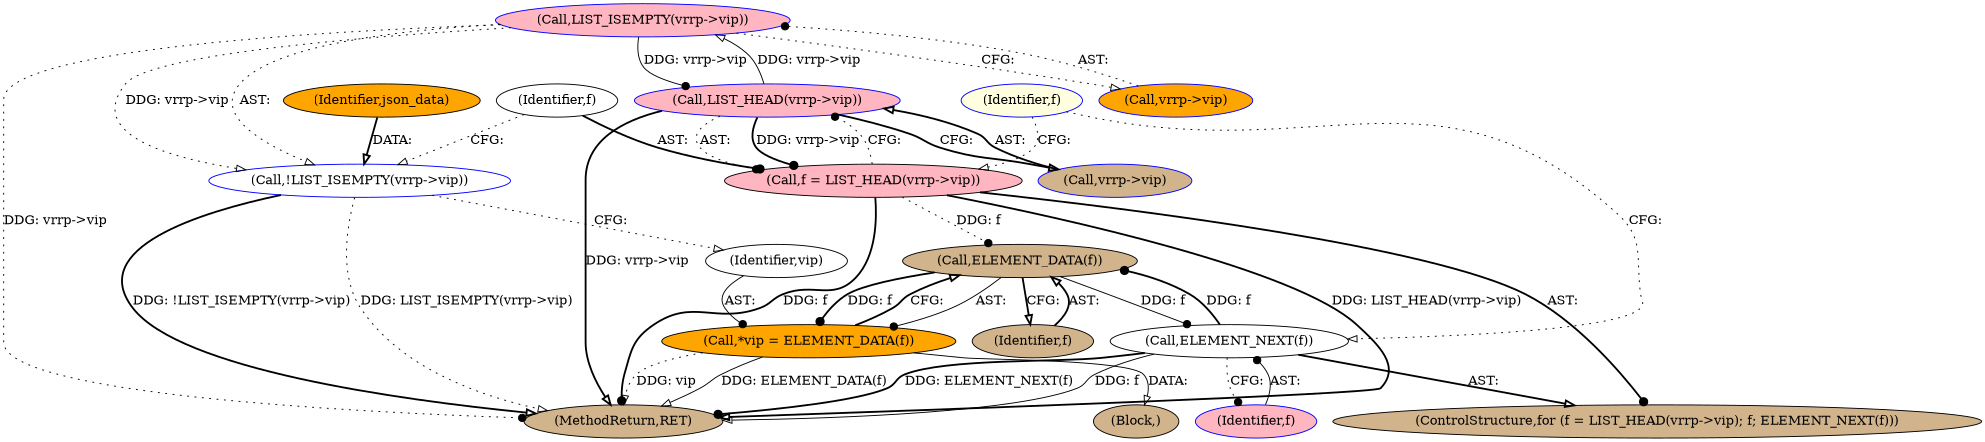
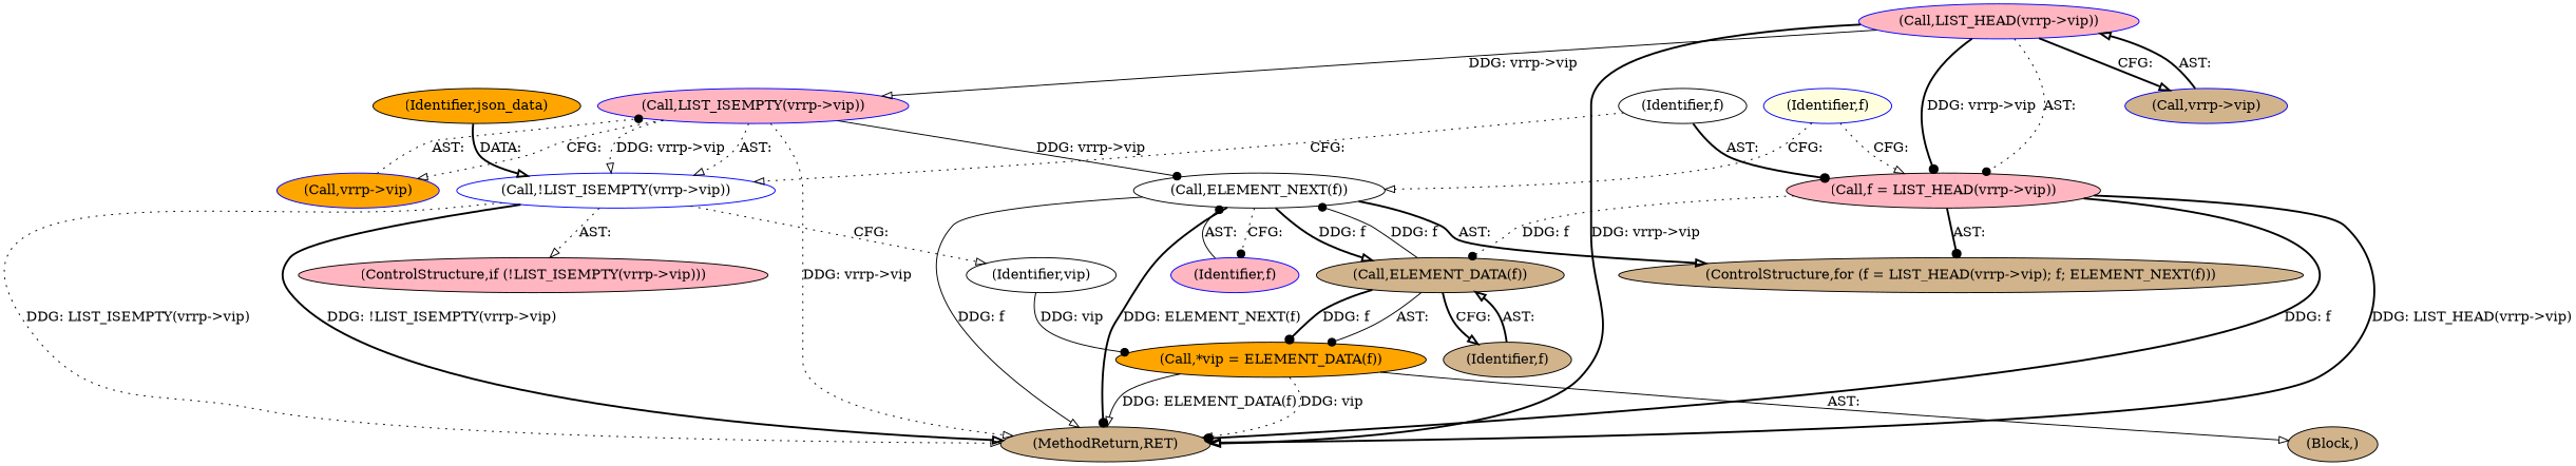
  digraph {
    node [color=black fillcolor=tan style=filled]
    edge [arrowhead=onormal style=bold]
    n1 [color=blue fillcolor=lightpink label="(Call,LIST_ISEMPTY(vrrp->vip))"]
    n2 [color=blue fillcolor=lightpink label="(Call,LIST_HEAD(vrrp->vip))"]
    n3 [color=blue fillcolor=white label="(Call,!LIST_ISEMPTY(vrrp->vip))"]
    n4 [label="(MethodReturn,RET)"]
    n5 [color=blue fillcolor=orange label="(Call,vrrp->vip)"]
    n6 [fillcolor=lightpink label="(Call,f = LIST_HEAD(vrrp->vip))"]
    n7 [color=blue label="(Call,vrrp->vip)"]
+   n8 [fillcolor=lightpink label="(ControlStructure,if (!LIST_ISEMPTY(vrrp->vip)))"]
    n9 [fillcolor=white label="(Identifier,vip)"]
    n10 [label="(Call,ELEMENT_DATA(f))"]
    n11 [label="(ControlStructure,for (f = LIST_HEAD(vrrp->vip); f; ELEMENT_NEXT(f)))"]
    n12 [fillcolor=white label="(Call,ELEMENT_NEXT(f))"]
    n13 [fillcolor=orange label="(Call,*vip = ELEMENT_DATA(f))"]
    n14 [label="(Identifier,f)"]
    n15 [color=blue fillcolor=lightpink label="(Identifier,f)"]
    n16 [label="(Block,)"]
    n17 [fillcolor=white label="(Identifier,f)"]
    n18 [color=blue fillcolor=lightyellow label="(Identifier,f)"]
    n19 [fillcolor=orange label="(Identifier,json_data)"]
-   n1 -> n2 [arrowhead=dot label="DDG: vrrp->vip" style=solid]
+   n1 -> n12 [arrowhead=dot label="DDG: vrrp->vip" style=solid]
    n1 -> n3 [label="AST: " style=dotted]
    n1 -> n3 [label="DDG: vrrp->vip" style=dotted]
-   n1 -> n4 [arrowhead=dot label="DDG: vrrp->vip" style=dotted]
+   n1 -> n4 [label="DDG: vrrp->vip" style=dotted]
    n1 -> n5 [label="CFG: " style=dotted]
    n2 -> n1 [label="DDG: vrrp->vip" style=solid]
    n2 -> n4 [label="DDG: vrrp->vip"]
    n2 -> n6 [arrowhead=dot label="AST: " style=dotted]
    n2 -> n6 [arrowhead=dot label="DDG: vrrp->vip"]
    n2 -> n7 [label="CFG: "]
    n3 -> n4 [label="DDG: LIST_ISEMPTY(vrrp->vip)" style=dotted]
    n3 -> n4 [label="DDG: !LIST_ISEMPTY(vrrp->vip)"]
+   n3 -> n8 [label="AST: " style=dotted]
    n3 -> n9 [label="CFG: " style=dotted]
    n5 -> n1 [arrowhead=dot label="AST: " style=dotted]
-   n6 -> n2 [arrowhead=dot label="CFG: " style=dotted]
    n6 -> n4 [label="DDG: LIST_HEAD(vrrp->vip)"]
    n6 -> n4 [arrowhead=dot label="DDG: f"]
    n6 -> n10 [arrowhead=dot label="DDG: f" style=dotted]
    n6 -> n11 [arrowhead=dot label="AST: "]
    n7 -> n2 [label="AST: "]
-   n9 -> n13 [arrowhead=dot label="AST: " style=solid]
+   n9 -> n13 [arrowhead=dot label="DDG: vip" style=solid]
    n10 -> n12 [arrowhead=dot label="DDG: f" style=solid]
    n10 -> n13 [arrowhead=dot label="AST: " style=solid]
    n10 -> n13 [arrowhead=dot label="DDG: f"]
    n10 -> n14 [label="CFG: "]
    n12 -> n4 [label="DDG: f" style=solid]
    n12 -> n4 [arrowhead=dot label="DDG: ELEMENT_NEXT(f)"]
-   n12 -> n10 [arrowhead=dot label="DDG: f"]
+   n12 -> n10 [label="DDG: f"]
    n12 -> n11 [label="AST: "]
    n12 -> n15 [arrowhead=dot label="CFG: " style=dotted]
    n13 -> n4 [label="DDG: ELEMENT_DATA(f)" style=solid]
    n13 -> n4 [label="DDG: vip" style=dotted]
-   n13 -> n10 [label="CFG: "]
-   n13 -> n16 [label="DATA: " style=solid]
+   n13 -> n16 [label="AST: " style=solid]
    n14 -> n10 [label="AST: "]
    n15 -> n12 [arrowhead=dot label="AST: " style=solid]
    n17 -> n3 [label="CFG: " style=dotted]
    n17 -> n6 [arrowhead=dot label="AST: "]
    n18 -> n6 [label="CFG: " style=dotted]
    n18 -> n12 [label="CFG: " style=dotted]
    n19 -> n3 [label="DATA: "]
  }
